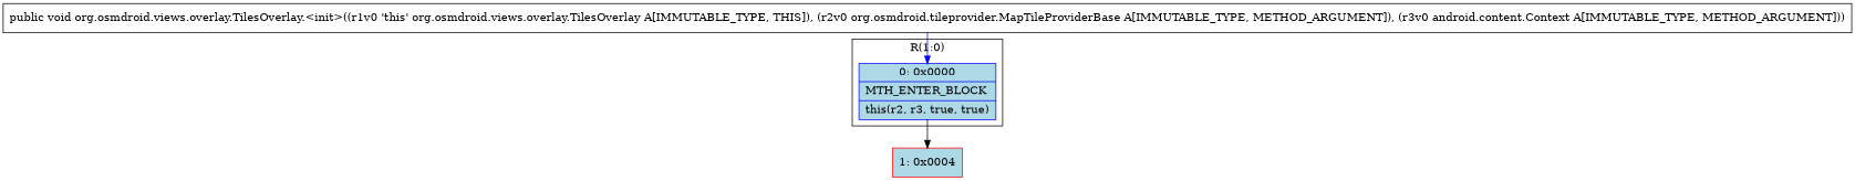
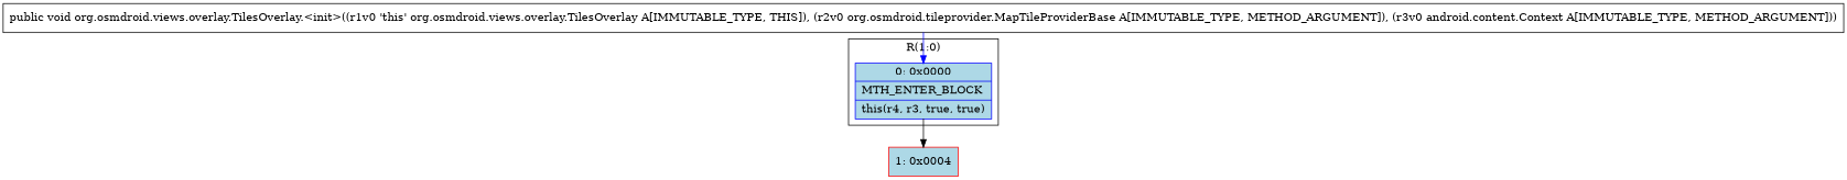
  digraph {
    node [shape=record style=filled fillcolor=lightblue]
-   n1 [color=blue label="{0\:\ 0x0000|MTH_ENTER_BLOCK\l|this(r2, r3, true, true)\l}"]
+   n1 [color=blue label="{0\:\ 0x0000|MTH_ENTER_BLOCK\l|this(r4, r3, true, true)\l}"]
    n2 [color=red label="{1\:\ 0x0004}"]
    n3 [label="{public void org.osmdroid.views.overlay.TilesOverlay.\<init\>((r1v0 'this' org.osmdroid.views.overlay.TilesOverlay A[IMMUTABLE_TYPE, THIS]), (r2v0 org.osmdroid.tileprovider.MapTileProviderBase A[IMMUTABLE_TYPE, METHOD_ARGUMENT]), (r3v0 android.content.Context A[IMMUTABLE_TYPE, METHOD_ARGUMENT])) }" fillcolor=white]
    subgraph cluster_1 {
      label="R(1:0)"
      n1
    }
    n1 -> n2 [color=black]
    n3 -> n1 [color=blue]
  }
